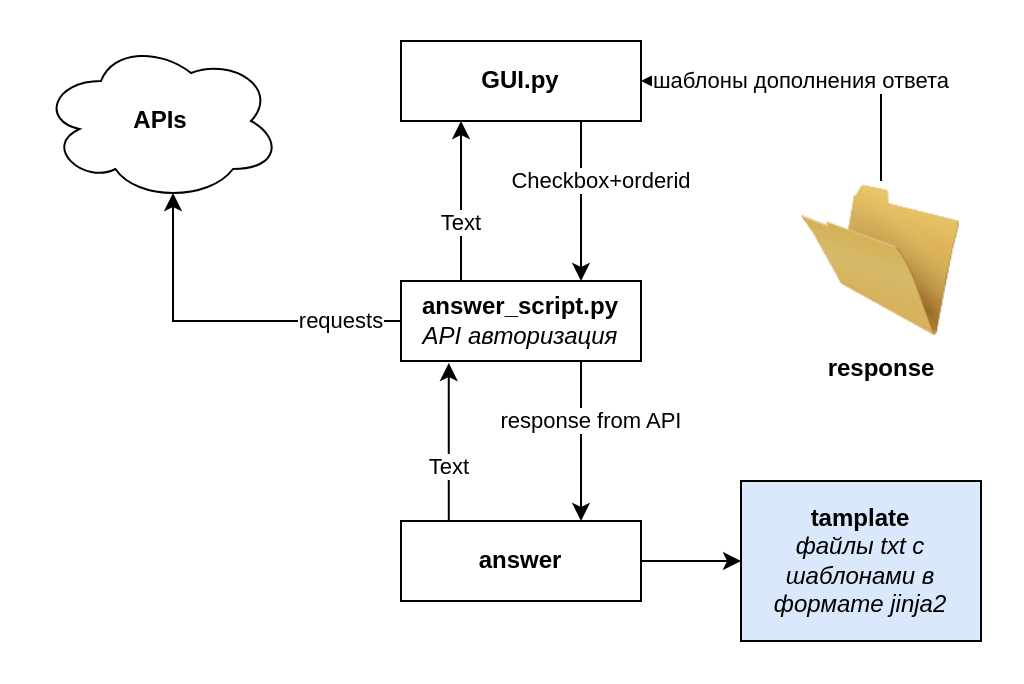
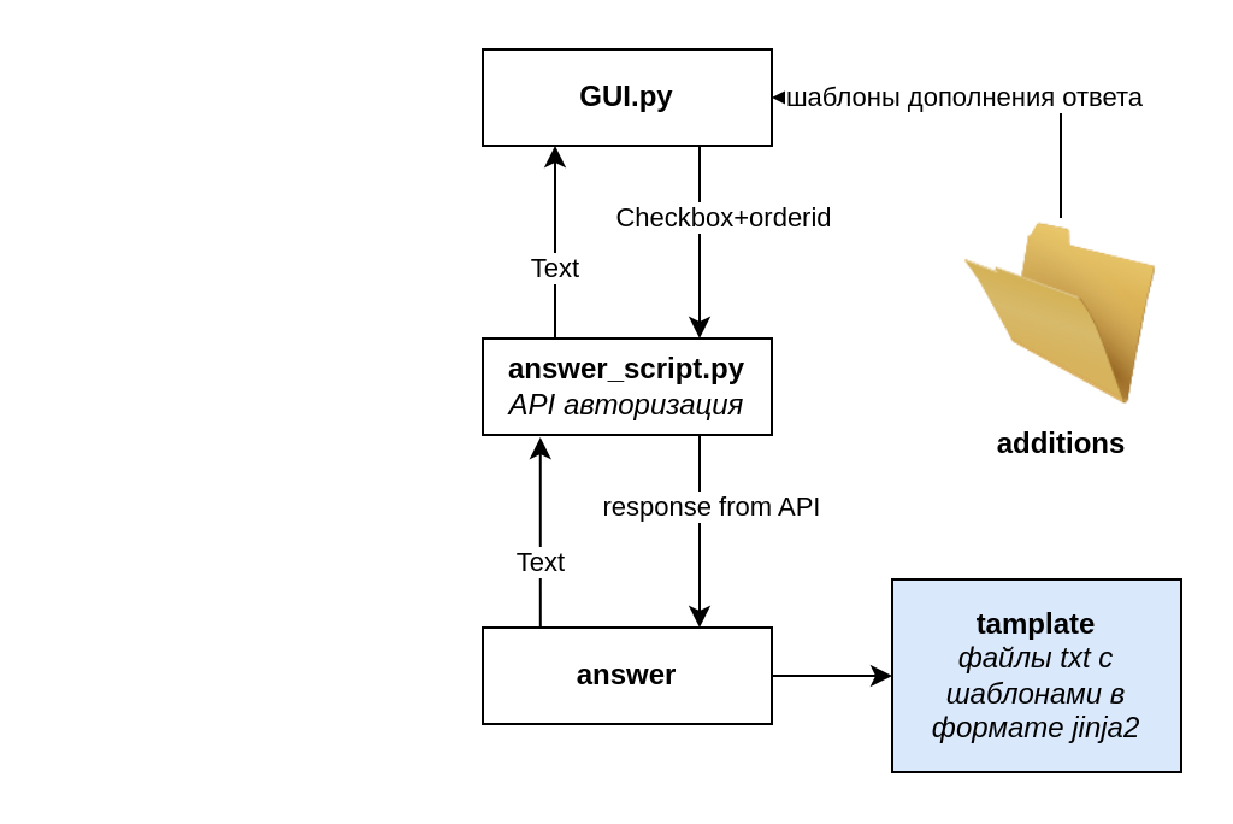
  <mxCell id="0" />
  <mxCell id="1" parent="0" />
  <mxCell id="2" value="Checkbox+orderid" style="edgeStyle=orthogonalEdgeStyle;rounded=0;orthogonalLoop=1;jettySize=auto;html=1;fontFamily=Helvetica;entryX=0.75;entryY=0;entryDx=0;entryDy=0;exitX=0.75;exitY=1;exitDx=0;exitDy=0;" edge="1" parent="1" source="3" target="11"><mxGeometry x="-0.25" y="10" relative="1" as="geometry"><mxPoint as="offset" /></mxGeometry></mxCell>
  <mxCell id="3" value="&lt;b&gt;GUI.py&lt;/b&gt;" style="rounded=0;whiteSpace=wrap;html=1;" vertex="1" parent="1"><mxGeometry x="200" y="20" width="120" height="40" as="geometry" /></mxCell>
  <mxCell id="4" value="шаблоны дополнения ответа" style="edgeStyle=orthogonalEdgeStyle;rounded=0;orthogonalLoop=1;jettySize=auto;html=1;fontFamily=Helvetica;" edge="1" parent="1" source="5" target="3"><mxGeometry x="0.059" relative="1" as="geometry"><Array as="points"><mxPoint x="440" y="40" /></Array><mxPoint as="offset" /></mxGeometry></mxCell>
- <mxCell id="5" value="response" style="image;html=1;image=img/lib/clip_art/general/Empty_Folder_128x128.png;fontStyle=1" vertex="1" parent="1"><mxGeometry x="400" y="90" width="80" height="80" as="geometry" /></mxCell>
+ <mxCell id="5" value="additions" style="image;html=1;image=img/lib/clip_art/general/Empty_Folder_128x128.png;fontStyle=1" vertex="1" parent="1"><mxGeometry x="400" y="90" width="80" height="80" as="geometry" /></mxCell>
  <mxCell id="6" style="edgeStyle=orthogonalEdgeStyle;rounded=0;orthogonalLoop=1;jettySize=auto;html=1;fontFamily=Helvetica;exitX=0.75;exitY=1;exitDx=0;exitDy=0;entryX=0.75;entryY=0;entryDx=0;entryDy=0;" edge="1" parent="1" source="11" target="16"><mxGeometry relative="1" as="geometry" /></mxCell>
  <mxCell id="7" value="response from API" style="edgeLabel;html=1;align=center;verticalAlign=middle;resizable=0;points=[];fontFamily=Helvetica;" vertex="1" connectable="0" parent="6"><mxGeometry x="-0.283" y="4" relative="1" as="geometry"><mxPoint as="offset" /></mxGeometry></mxCell>
  <mxCell id="8" style="edgeStyle=orthogonalEdgeStyle;rounded=0;orthogonalLoop=1;jettySize=auto;html=1;fontFamily=Helvetica;exitX=0.25;exitY=0;exitDx=0;exitDy=0;entryX=0.25;entryY=1;entryDx=0;entryDy=0;" edge="1" parent="1" source="11" target="3"><mxGeometry relative="1" as="geometry" /></mxCell>
  <mxCell id="9" value="Text" style="edgeLabel;html=1;align=center;verticalAlign=middle;resizable=0;points=[];fontFamily=Helvetica;" vertex="1" connectable="0" parent="8"><mxGeometry x="-0.416" y="1" relative="1" as="geometry"><mxPoint x="1" y="-7" as="offset" /></mxGeometry></mxCell>
- <mxCell id="10" value="&lt;span style=&quot;color: rgb(0, 0, 0); font-family: Helvetica; font-size: 11px; font-style: normal; font-variant-ligatures: normal; font-variant-caps: normal; font-weight: 400; letter-spacing: normal; orphans: 2; text-align: center; text-indent: 0px; text-transform: none; widows: 2; word-spacing: 0px; -webkit-text-stroke-width: 0px; background-color: rgb(255, 255, 255); text-decoration-thickness: initial; text-decoration-style: initial; text-decoration-color: initial; float: none; display: inline !important;&quot;&gt;requests&lt;/span&gt;" style="edgeStyle=orthogonalEdgeStyle;rounded=0;orthogonalLoop=1;jettySize=auto;html=1;entryX=0.55;entryY=0.95;entryDx=0;entryDy=0;entryPerimeter=0;fontFamily=Helvetica;" edge="1" parent="1" source="11" target="12"><mxGeometry x="-0.663" relative="1" as="geometry"><Array as="points"><mxPoint x="86" y="160" /></Array><mxPoint as="offset" /></mxGeometry></mxCell>
  <mxCell id="11" value="&lt;b&gt;answer_script.py&lt;br&gt;&lt;/b&gt;&lt;i&gt;API авторизация&lt;/i&gt;" style="rounded=0;whiteSpace=wrap;html=1;fontFamily=Helvetica;" vertex="1" parent="1"><mxGeometry x="200" y="140" width="120" height="40" as="geometry" /></mxCell>
- <mxCell id="12" value="&lt;b&gt;APIs&lt;/b&gt;" style="ellipse;shape=cloud;whiteSpace=wrap;html=1;fontFamily=Helvetica;" vertex="1" parent="1"><mxGeometry x="20" y="20" width="120" height="80" as="geometry" /></mxCell>
  <mxCell id="13" style="edgeStyle=orthogonalEdgeStyle;rounded=0;orthogonalLoop=1;jettySize=auto;html=1;fontFamily=Helvetica;" edge="1" parent="1" source="16" target="17"><mxGeometry relative="1" as="geometry" /></mxCell>
  <mxCell id="14" style="edgeStyle=orthogonalEdgeStyle;rounded=0;orthogonalLoop=1;jettySize=auto;html=1;entryX=0.199;entryY=1.025;entryDx=0;entryDy=0;fontFamily=Helvetica;entryPerimeter=0;exitX=0.25;exitY=0;exitDx=0;exitDy=0;" edge="1" parent="1" source="16" target="11"><mxGeometry relative="1" as="geometry"><Array as="points"><mxPoint x="224" y="260" /></Array></mxGeometry></mxCell>
  <mxCell id="15" value="Text" style="edgeLabel;html=1;align=center;verticalAlign=middle;resizable=0;points=[];fontFamily=Helvetica;" vertex="1" connectable="0" parent="14"><mxGeometry x="-0.207" y="-2" relative="1" as="geometry"><mxPoint x="-2" as="offset" /></mxGeometry></mxCell>
  <mxCell id="16" value="&lt;b&gt;answer&lt;/b&gt;" style="rounded=0;whiteSpace=wrap;html=1;fontFamily=Helvetica;" vertex="1" parent="1"><mxGeometry x="200" y="260" width="120" height="40" as="geometry" /></mxCell>
  <mxCell id="17" value="&lt;b&gt;tamplate&lt;/b&gt;&lt;br&gt;&lt;i&gt;файлы txt с шаблонами в формате&amp;nbsp;jinja2&lt;/i&gt;" style="rounded=0;whiteSpace=wrap;html=1;fontFamily=Helvetica;fillColor=#dae8fc;" vertex="1" parent="1"><mxGeometry x="370" y="240" width="120" height="80" as="geometry" /></mxCell>
